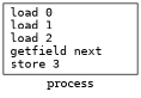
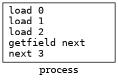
  digraph {
    label=process
-   n1 [fontname=monospace label="load 0           \lload 1           \lload 2           \lgetfield next    \lstore 3          \l" shape=box]
+   n1 [fontname=monospace label="load 0           \lload 1           \lload 2           \lgetfield next    \lnext 3          \l" shape=box]
  }
